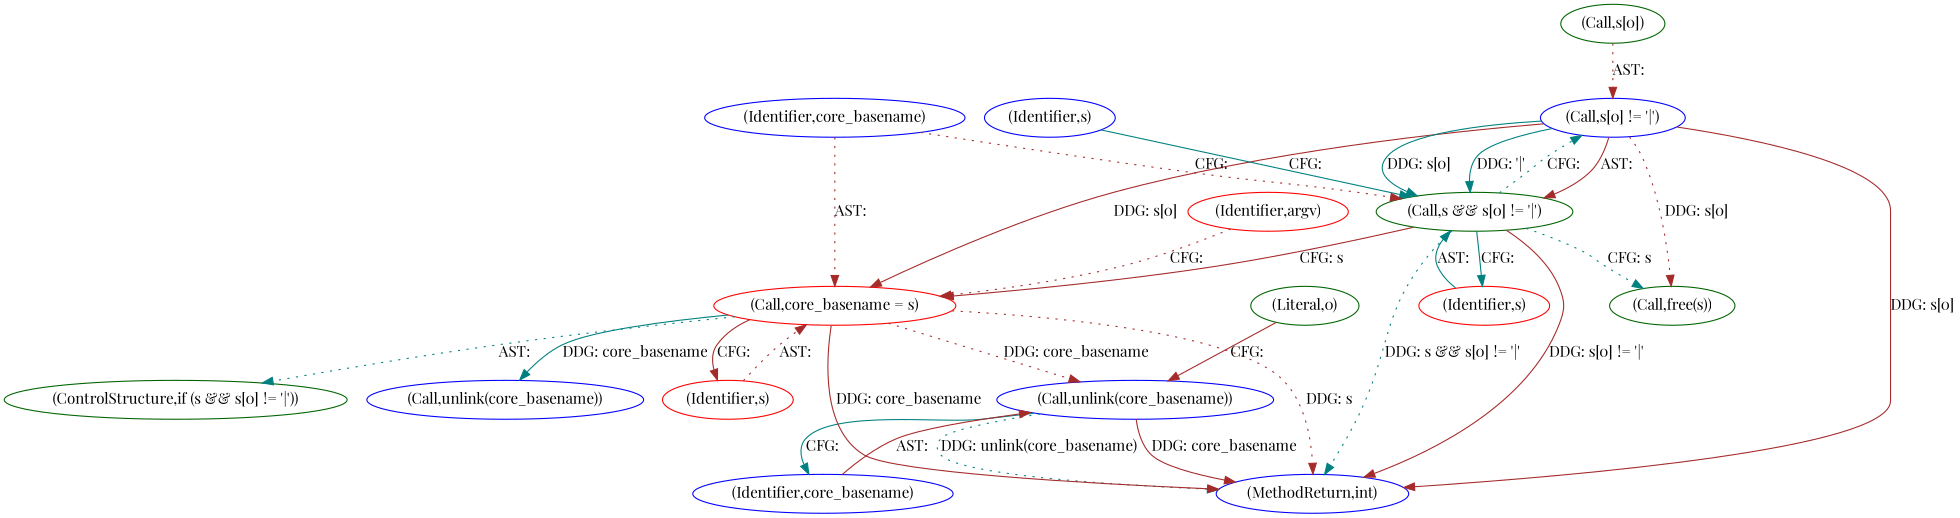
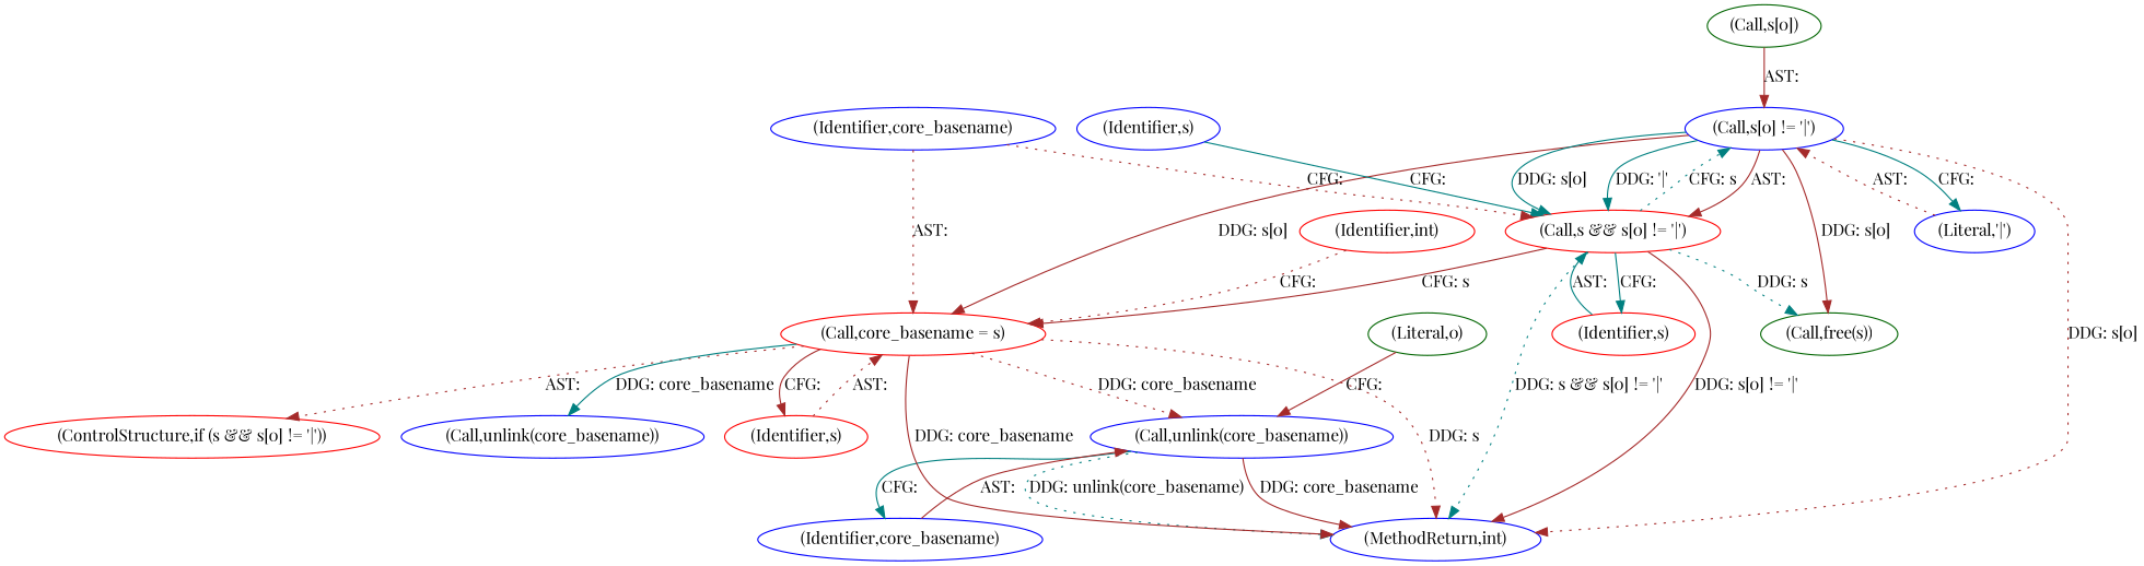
  digraph {
    fontname="Playfair Display"
    node [color=blue fontname="Playfair Display"]
    edge [color=brown fontname="Playfair Display" style=solid]
    n1 [label="(Call,unlink(core_basename))"]
    n2 [label="(MethodReturn,int)"]
    n3 [label="(Identifier,core_basename)"]
    n4 [color=red label="(Call,core_basename = s)"]
-   n5 [color=darkgreen label="(ControlStructure,if (s && s[0] != '|'))"]
+   n5 [color=red label="(ControlStructure,if (s && s[0] != '|'))"]
    n6 [label="(Call,unlink(core_basename))"]
    n7 [color=red label="(Identifier,s)"]
    n8 [label="(Call,s[0] != '|')"]
-   n9 [color=darkgreen label="(Call,s && s[0] != '|')"]
+   n9 [color=red label="(Call,s && s[0] != '|')"]
    n10 [color=darkgreen label="(Call,free(s))"]
+   n11 [label="(Literal,'|')"]
    n12 [color=red label="(Identifier,s)"]
-   n13 [color=red label="(Identifier,argv)"]
+   n13 [color=red label="(Identifier,int)"]
    n14 [label="(Identifier,s)"]
    n15 [color=darkgreen label="(Call,s[0])"]
    n16 [color=darkgreen label="(Literal,0)"]
    n17 [label="(Identifier,core_basename)"]
    n1 -> n2 [label="DDG: core_basename"]
    n1 -> n2 [color=teal label="DDG: unlink(core_basename)" style=dotted]
    n1 -> n3 [color=teal label="CFG: "]
    n3 -> n1 [label="AST: "]
    n4 -> n1 [label="DDG: core_basename" style=dotted]
    n4 -> n2 [label="DDG: core_basename"]
    n4 -> n2 [label="DDG: s" style=dotted]
-   n4 -> n5 [color=teal label="AST: " style=dotted]
+   n4 -> n5 [label="AST: " style=dotted]
    n4 -> n6 [color=teal label="DDG: core_basename"]
    n4 -> n7 [label="CFG: "]
    n7 -> n4 [label="AST: " style=dotted]
-   n8 -> n2 [label="DDG: s[0]"]
+   n8 -> n2 [label="DDG: s[0]" style=dotted]
    n8 -> n4 [label="DDG: s[0]"]
    n8 -> n9 [label="AST: "]
    n8 -> n9 [color=teal label="DDG: s[0]"]
    n8 -> n9 [color=teal label="DDG: '|'"]
-   n8 -> n10 [label="DDG: s[0]" style=dotted]
+   n8 -> n10 [label="DDG: s[0]"]
+   n8 -> n11 [color=teal label="CFG: "]
    n9 -> n2 [color=teal label="DDG: s && s[0] != '|'" style=dotted]
    n9 -> n2 [label="DDG: s[0] != '|'"]
    n9 -> n4 [label="CFG: s"]
-   n9 -> n8 [color=teal label="CFG: " style=dotted]
-   n9 -> n10 [color=teal label="CFG: s" style=dotted]
+   n9 -> n8 [color=teal label="CFG: s" style=dotted]
+   n9 -> n10 [color=teal label="DDG: s" style=dotted]
    n9 -> n12 [color=teal label="CFG: "]
+   n11 -> n8 [label="AST: " style=dotted]
    n12 -> n9 [color=teal label="AST: "]
    n13 -> n4 [label="CFG: " style=dotted]
    n14 -> n9 [color=teal label="CFG: "]
-   n15 -> n8 [label="AST: " style=dotted]
+   n15 -> n8 [label="AST: "]
    n16 -> n1 [label="CFG: "]
    n17 -> n4 [label="AST: " style=dotted]
    n17 -> n9 [label="CFG: " style=dotted]
  }
